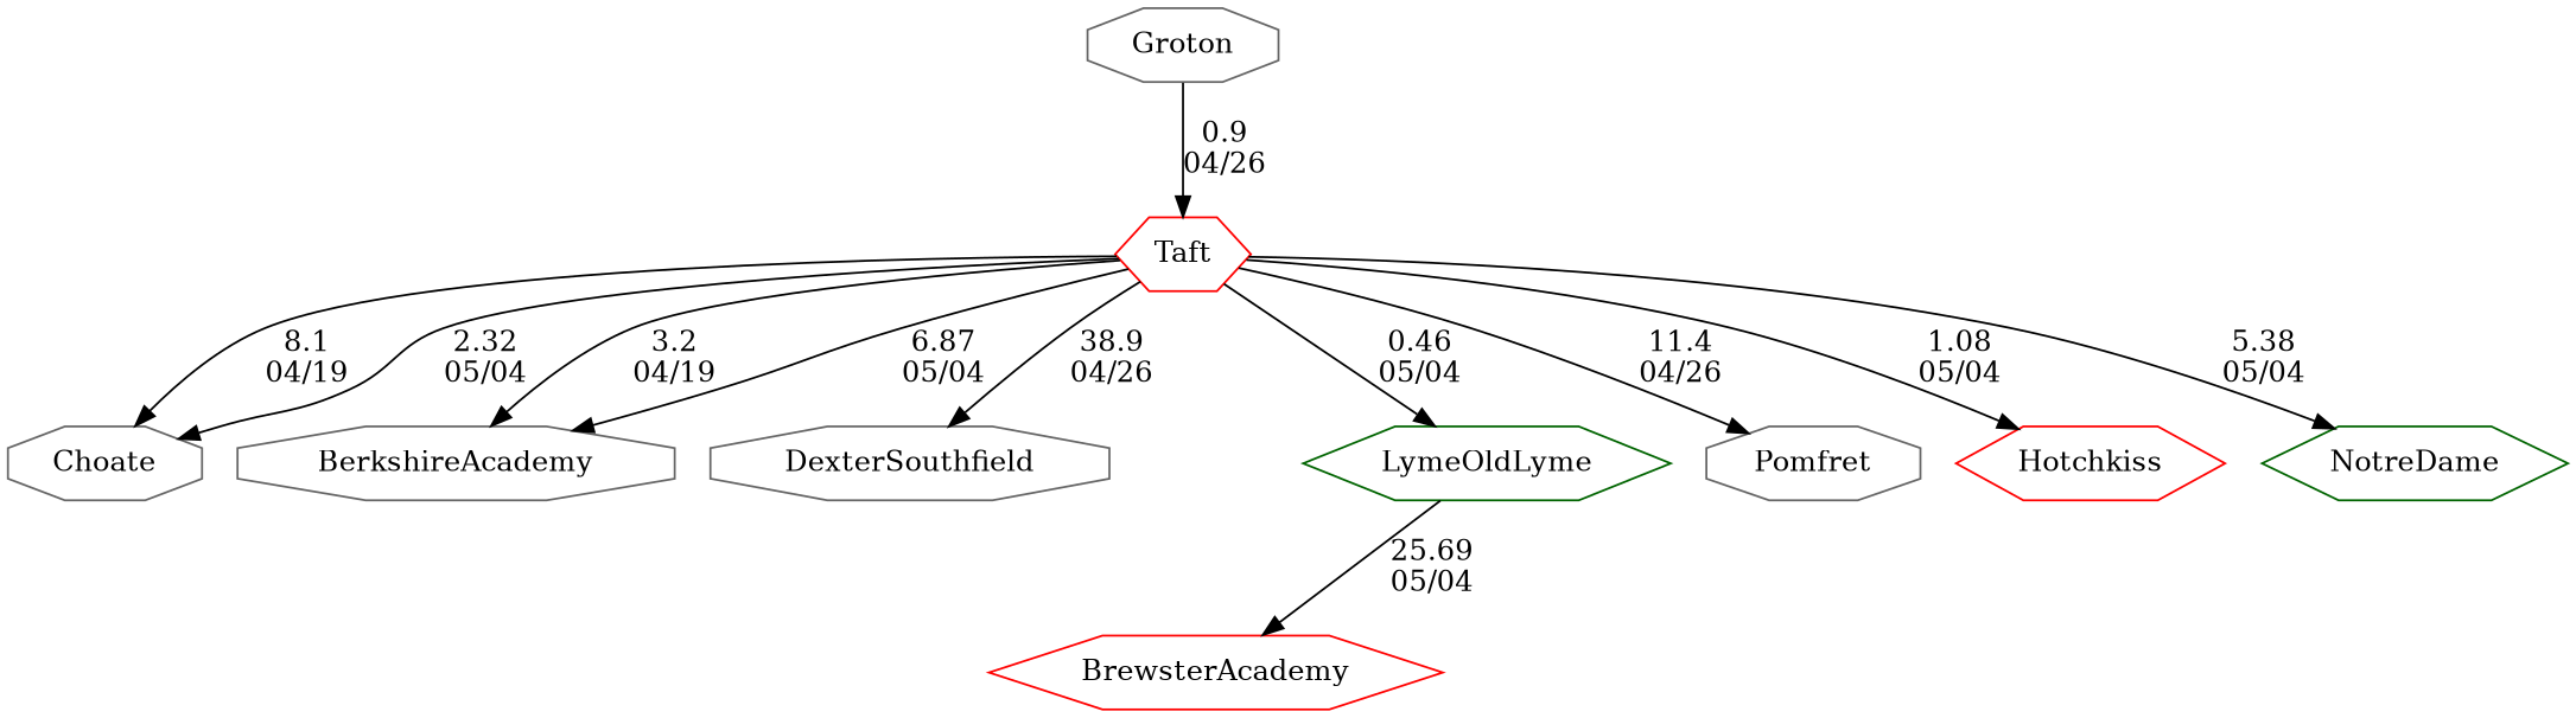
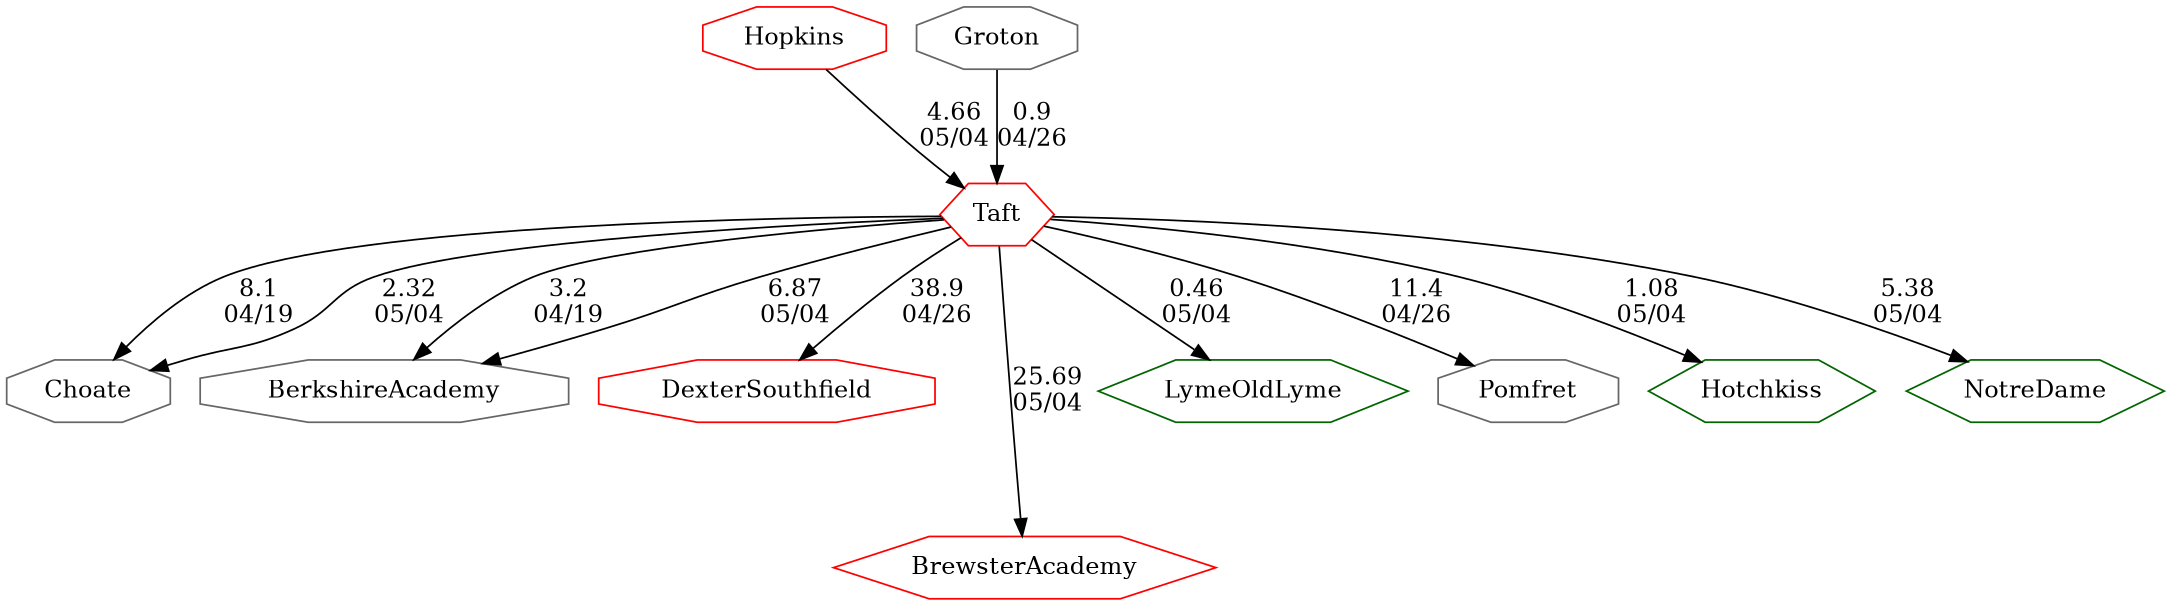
  digraph {
    node [color=red shape=octagon]
    edge [random=random weight=100]
    Taft [shape=hexagon]
+   Hopkins
    Choate [color=gray40]
    BerkshireAcademy [color=gray40]
-   DexterSouthfield [color=gray40]
+   DexterSouthfield
    BrewsterAcademy [shape=hexagon]
    LymeOldLyme [color=darkgreen shape=hexagon]
    Pomfret [color=gray40]
-   Hotchkiss [shape=hexagon]
+   Hotchkiss [color=darkgreen shape=hexagon]
    NotreDame [color=darkgreen shape=hexagon]
    Groton [color=gray40]
    Taft -> Choate [label="8.1\n04/19" weight=92]
    Taft -> Choate [label="2.32\n05/04" weight=98]
    Taft -> BerkshireAcademy [label="3.2\n04/19" weight=97]
    Taft -> BerkshireAcademy [label="6.87\n05/04" weight=94]
    Taft -> DexterSouthfield [label="38.9\n04/26" weight=62]
-   LymeOldLyme -> BrewsterAcademy [label="25.69\n05/04" weight=75]
+   Taft -> BrewsterAcademy [label="25.69\n05/04" weight=75]
    Taft -> LymeOldLyme [label="0.46\n05/04"]
    Taft -> Pomfret [label="11.4\n04/26" weight=89]
    Taft -> Hotchkiss [label="1.08\n05/04" weight=99]
    Taft -> NotreDame [label="5.38\n05/04" weight=95]
+   Hopkins -> Taft [label="4.66\n05/04" weight=96]
    Groton -> Taft [label="0.9\n04/26"]
  }
